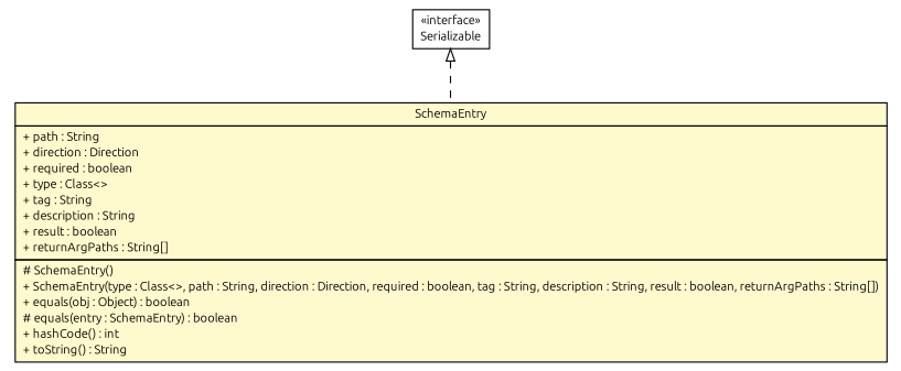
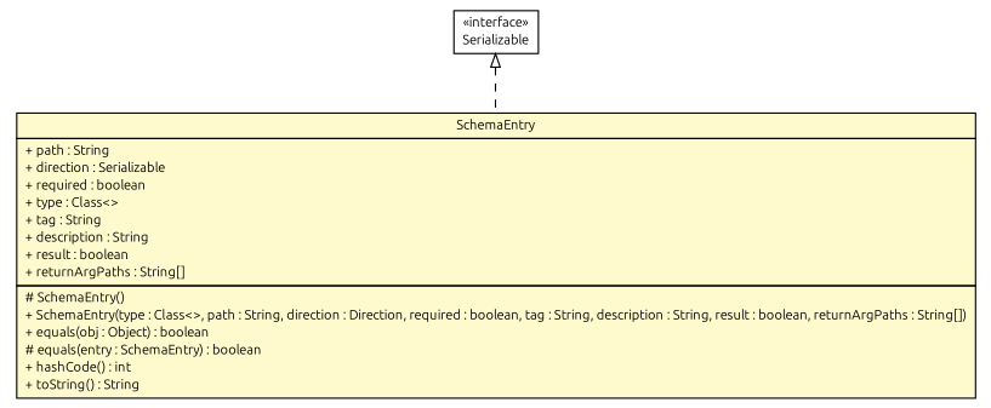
  digraph {
    nodesep=0.25
    ranksep=0.5
    fontname=Ubuntu
    node [fontcolor=black fontname=Ubuntu fontsize=10.0 shape=plaintext]
-   n1 [label=<<table title="sorcer.schema.SchemaEntry" border="0" cellborder="1" cellspacing="0" cellpadding="2" port="p" bgcolor="lemonChiffon" href="./SchemaEntry.html"> 		<tr><td><table border="0" cellspacing="0" cellpadding="1"> <tr><td align="center" balign="center"> SchemaEntry </td></tr> 		</table></td></tr> 		<tr><td><table border="0" cellspacing="0" cellpadding="1"> <tr><td align="left" balign="left"> + path : String </td></tr> <tr><td align="left" balign="left"> + direction : Direction </td></tr> <tr><td align="left" balign="left"> + required : boolean </td></tr> <tr><td align="left" balign="left"> + type : Class&lt;&gt; </td></tr> <tr><td align="left" balign="left"> + tag : String </td></tr> <tr><td align="left" balign="left"> + description : String </td></tr> <tr><td align="left" balign="left"> + result : boolean </td></tr> <tr><td align="left" balign="left"> + returnArgPaths : String[] </td></tr> 		</table></td></tr> 		<tr><td><table border="0" cellspacing="0" cellpadding="1"> <tr><td align="left" balign="left"> # SchemaEntry() </td></tr> <tr><td align="left" balign="left"> + SchemaEntry(type : Class&lt;&gt;, path : String, direction : Direction, required : boolean, tag : String, description : String, result : boolean, returnArgPaths : String[]) </td></tr> <tr><td align="left" balign="left"> + equals(obj : Object) : boolean </td></tr> <tr><td align="left" balign="left"> # equals(entry : SchemaEntry) : boolean </td></tr> <tr><td align="left" balign="left"> + hashCode() : int </td></tr> <tr><td align="left" balign="left"> + toString() : String </td></tr> 		</table></td></tr> 		</table>>]
+   n1 [label=<<table title="sorcer.schema.SchemaEntry" border="0" cellborder="1" cellspacing="0" cellpadding="2" port="p" bgcolor="lemonChiffon" href="./SchemaEntry.html"> 		<tr><td><table border="0" cellspacing="0" cellpadding="1"> <tr><td align="center" balign="center"> SchemaEntry </td></tr> 		</table></td></tr> 		<tr><td><table border="0" cellspacing="0" cellpadding="1"> <tr><td align="left" balign="left"> + path : String </td></tr> <tr><td align="left" balign="left"> + direction : Serializable </td></tr> <tr><td align="left" balign="left"> + required : boolean </td></tr> <tr><td align="left" balign="left"> + type : Class&lt;&gt; </td></tr> <tr><td align="left" balign="left"> + tag : String </td></tr> <tr><td align="left" balign="left"> + description : String </td></tr> <tr><td align="left" balign="left"> + result : boolean </td></tr> <tr><td align="left" balign="left"> + returnArgPaths : String[] </td></tr> 		</table></td></tr> 		<tr><td><table border="0" cellspacing="0" cellpadding="1"> <tr><td align="left" balign="left"> # SchemaEntry() </td></tr> <tr><td align="left" balign="left"> + SchemaEntry(type : Class&lt;&gt;, path : String, direction : Direction, required : boolean, tag : String, description : String, result : boolean, returnArgPaths : String[]) </td></tr> <tr><td align="left" balign="left"> + equals(obj : Object) : boolean </td></tr> <tr><td align="left" balign="left"> # equals(entry : SchemaEntry) : boolean </td></tr> <tr><td align="left" balign="left"> + hashCode() : int </td></tr> <tr><td align="left" balign="left"> + toString() : String </td></tr> 		</table></td></tr> 		</table>>]
    n2 [label=<<table title="java.io.Serializable" border="0" cellborder="1" cellspacing="0" cellpadding="2" port="p" href="http://docs.oracle.com/javase/7/docs/api/java/io/Serializable.html"> 		<tr><td><table border="0" cellspacing="0" cellpadding="1"> <tr><td align="center" balign="center"> &#171;interface&#187; </td></tr> <tr><td align="center" balign="center"> Serializable </td></tr> 		</table></td></tr> 		</table>>]
    n2 -> n1 [arrowtail=empty dir=back fontname=Ubuntu fontsize=10 headport=p labelfontname=Helvetica labelfontsize=10 style=dashed tailport=p]
  }
